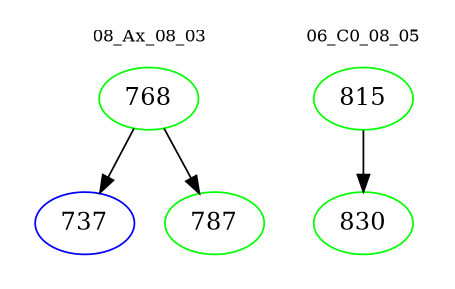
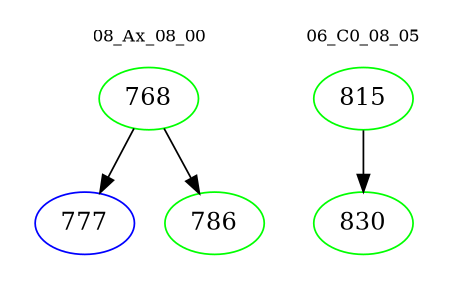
  digraph {
    node [color=green]
    edge [color=black]
    n1 [label=768]
-   n2 [color=blue label=737]
-   n3 [label=787]
+   n2 [color=blue label=777]
+   n3 [label=786]
    n4 [label=815]
    n5 [label=830]
    subgraph cluster_1 {
      color=white
      fontsize=10
-     label="08_Ax_08_03"
+     label="08_Ax_08_00"
      n1
      n2
      n3
    }
    subgraph cluster_2 {
      color=white
      fontsize=10
      label="06_C0_08_05"
      n4
      n5
    }
    n1 -> n2
    n1 -> n3
    n4 -> n5
  }
